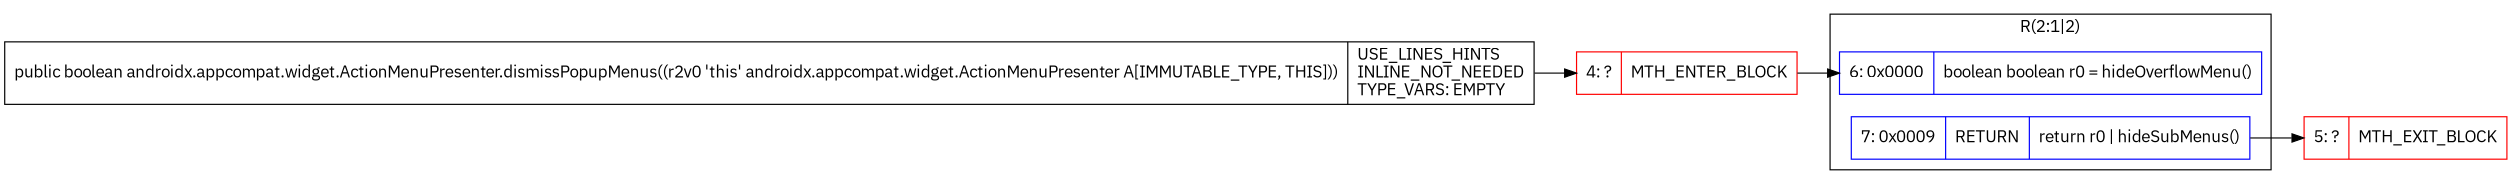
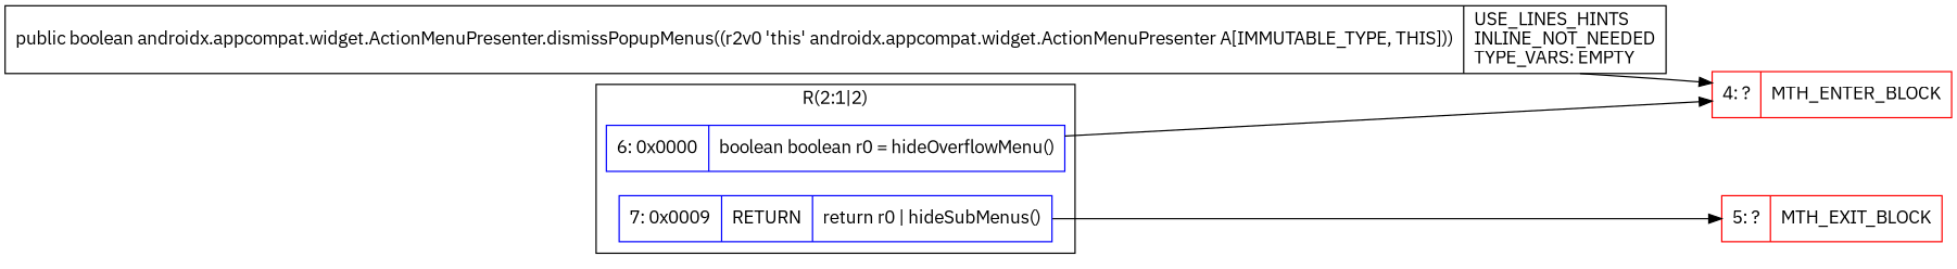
  digraph {
    fontname="IBM Plex Sans"
    rankdir=LR
    node [color=blue fontname="IBM Plex Sans" shape=record]
    edge [fontname="IBM Plex Sans"]
    n1 [label="{6\:\ 0x0000|boolean boolean r0 = hideOverflowMenu()\l}"]
    n2 [label="{7\:\ 0x0009|RETURN\l|return r0 \| hideSubMenus()\l}"]
    n3 [color=red label="{5\:\ ?|MTH_EXIT_BLOCK\l}"]
    n4 [color=red label="{4\:\ ?|MTH_ENTER_BLOCK\l}"]
    n5 [label="{public boolean androidx.appcompat.widget.ActionMenuPresenter.dismissPopupMenus((r2v0 'this' androidx.appcompat.widget.ActionMenuPresenter A[IMMUTABLE_TYPE, THIS]))  | USE_LINES_HINTS\lINLINE_NOT_NEEDED\lTYPE_VARS: EMPTY\l}" color=""]
    subgraph cluster_1 {
      label="R(2:1|2)"
      n1
      n2
    }
    n2 -> n3
-   n4 -> n1
+   n1 -> n4
    n5 -> n4
  }
